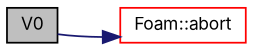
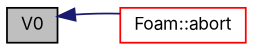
  digraph {
    rankdir=LR
    fontname=Inter
    node [fontname=Inter fontsize=10 shape=record]
    n1 [color=black fillcolor=grey75 fontcolor=black height=0.2 label=V0 style=filled width=0.4]
    n2 [color=red height=0.2 label="Foam::abort" width=0.4]
-   n1 -> n2 [color=midnightblue fontname=Inter fontsize=10 labelfontname=FreeSans labelfontsize=10 style=solid]
+   n2 -> n1 [color=midnightblue fontname=Inter fontsize=10 labelfontname=FreeSans labelfontsize=10 style=solid]
  }
